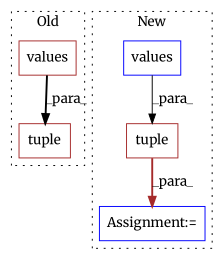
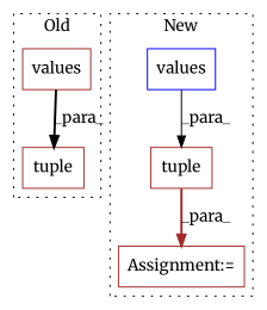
  digraph {
    fontname=Merriweather
    node [a=32 l=8 shape=box color=brown fontname=Merriweather]
    edge [color=black style=bold fontname=Merriweather]
    n1 [label=values s=15161]
    n2 [l="6,1" label=tuple s="15129,15169"]
    n3 [l="6,1" label=tuple s="15229,15255"]
    n4 [label=values s=15247 color=blue]
-   n5 [a=7 l=1 label="Assignment:=" s=15228 color=blue]
+   n5 [a=7 l=1 label="Assignment:=" s=15228]
    subgraph cluster_1 {
      label=Old
      style=dotted
      n1
      n2
    }
    subgraph cluster_2 {
      label=New
      style=dotted
      n3
      n4
      n5
    }
    n1 -> n2 [label=_para_]
    n3 -> n5 [label=_para_ color=brown]
    n4 -> n3 [label=_para_ style=solid]
  }
